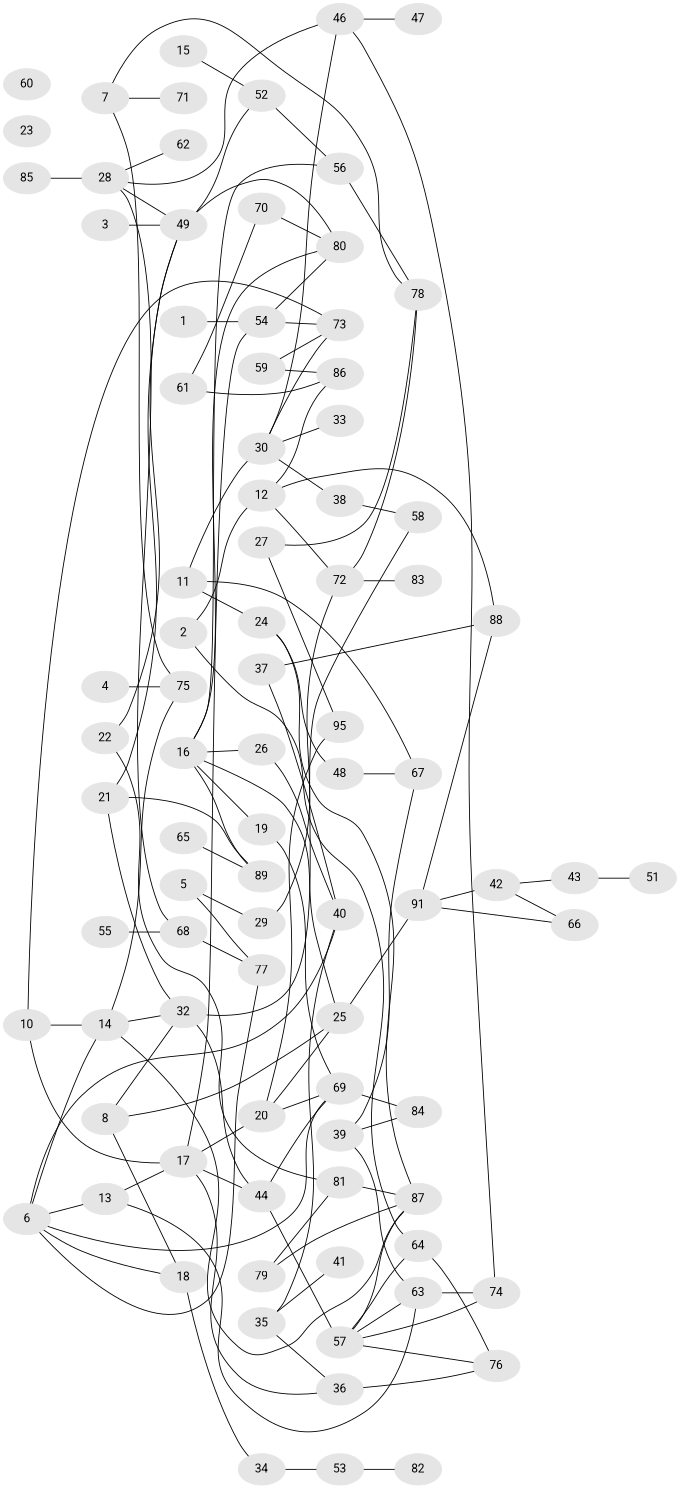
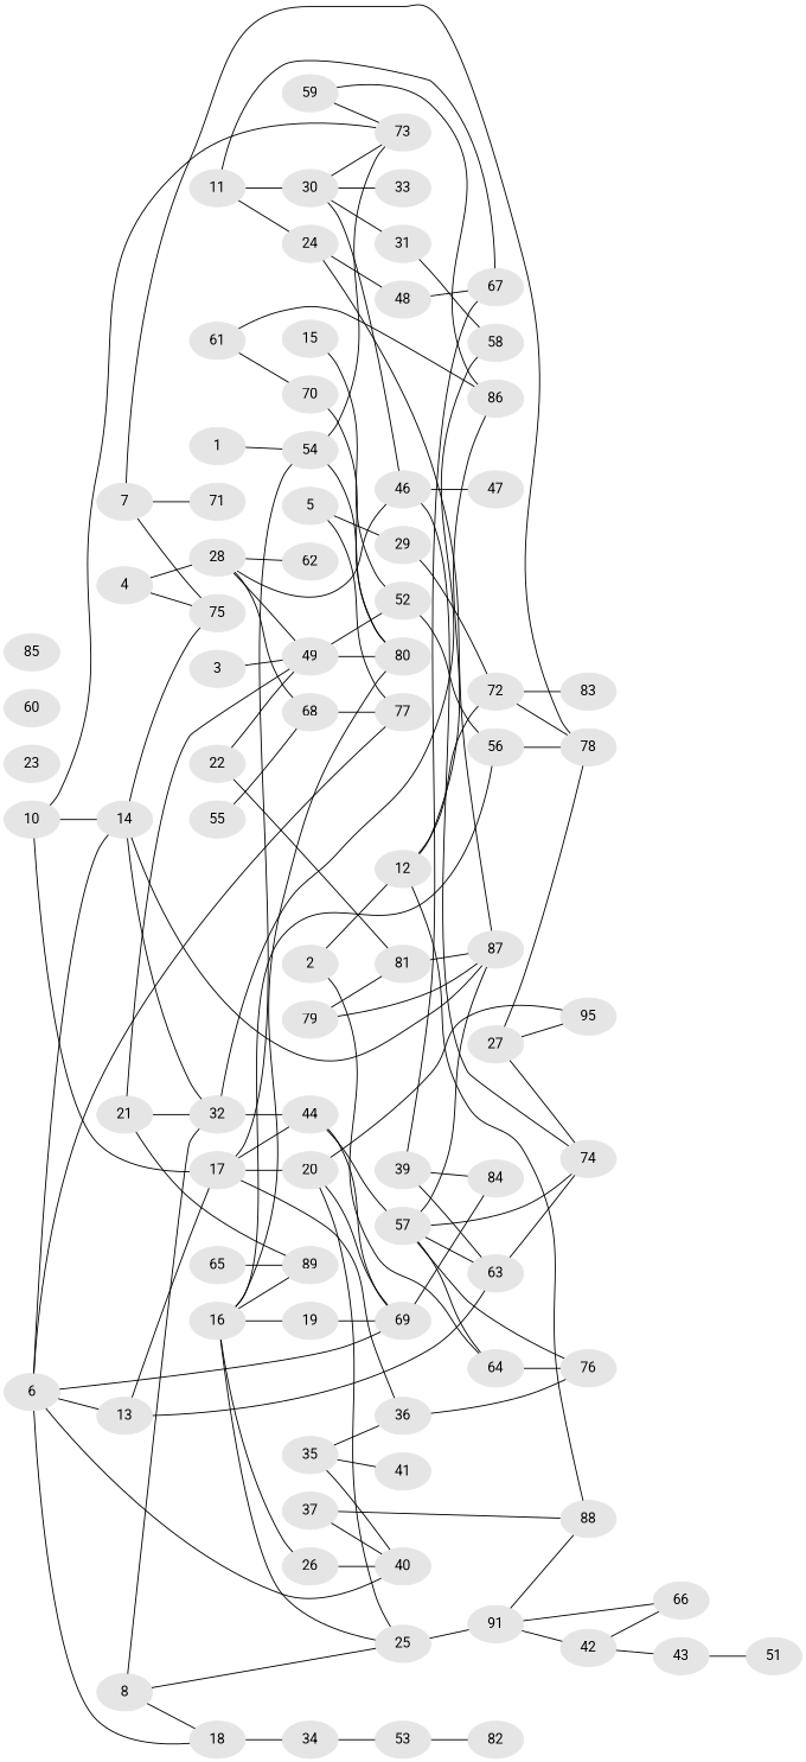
  graph {
    fontname=Roboto
    rankdir=LR
    node [color=gray90 fontname=Roboto style=filled]
    edge [fontname=Roboto]
    1
    54
    73
    80
    2
    12
    64
    72
    86
    88
    76
    3
    49
    52
    4
    28
    75
    46
    62
    68
    5
    29
    77
    6
    13
    14
    18
    40
    69
    17
    63
    32
    87
    34
    84
    7
    71
    78
    8
    25
    n41 [label=91]
    44
    58
    55
    70
    10
    20
    36
    11
    24
    30
    67
    48
    33
-   38
+   38 [label=31]
    83
    74
    15
    56
    16
    89
    19
    26
    n64 [label=95]
    57
    53
    21
    22
    81
    23
    42
    66
    27
    47
    43
    82
    35
    41
    37
    39
    51
    59
    60
    61
    65
    79
    85
    1 -- 54
    54 -- 73
    54 -- 80
    2 -- 12
    2 -- 64
    12 -- 72
    12 -- 86
    12 -- 88
    64 -- 76
    72 -- 78
    72 -- 83
    3 -- 49
    49 -- 80
    49 -- 52
    52 -- 56
-   85 -- 28
+   4 -- 28
    4 -- 75
    28 -- 49
    28 -- 46
    28 -- 62
    28 -- 68
    46 -- 74
    46 -- 47
    68 -- 77
    5 -- 29
    5 -- 77
    29 -- 72
    6 -- 77
    6 -- 13
    6 -- 14
    6 -- 18
    6 -- 40
    6 -- 69
    13 -- 17
    13 -- 63
    14 -- 75
    14 -- 32
    14 -- 87
    18 -- 34
    69 -- 84
    17 -- 54
    17 -- 44
    17 -- 20
    17 -- 36
    63 -- 74
    32 -- 44
    32 -- 58
    34 -- 53
    7 -- 75
    7 -- 71
    7 -- 78
    8 -- 18
    8 -- 32
    8 -- 25
    25 -- n41
    n41 -- 88
    n41 -- 42
    n41 -- 66
    44 -- 69
    44 -- 57
    55 -- 68
    70 -- 80
    10 -- 73
    10 -- 14
    10 -- 17
    20 -- 69
    20 -- 25
    20 -- n64
    36 -- 76
    11 -- 24
    11 -- 30
    11 -- 67
    24 -- 87
    24 -- 48
    30 -- 73
    30 -- 46
    30 -- 33
    30 -- 38
    48 -- 67
    38 -- 58
    15 -- 52
    56 -- 78
    16 -- 80
    16 -- 25
    16 -- 56
    16 -- 89
    16 -- 19
    16 -- 26
    19 -- 69
    26 -- 40
    57 -- 64
    57 -- 76
    57 -- 63
    57 -- 87
    57 -- 74
    53 -- 82
    21 -- 49
    21 -- 32
    21 -- 89
    22 -- 49
    22 -- 81
    81 -- 87
    42 -- 66
    42 -- 43
    27 -- 78
+   27 -- 74
    27 -- n64
    43 -- 51
    35 -- 40
    35 -- 36
    35 -- 41
    37 -- 88
    37 -- 40
    39 -- 63
    39 -- 84
    39 -- 67
    59 -- 73
    59 -- 86
    61 -- 86
    61 -- 70
    65 -- 89
    79 -- 87
    79 -- 81
  }
